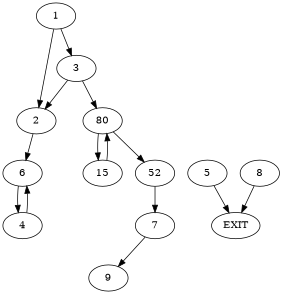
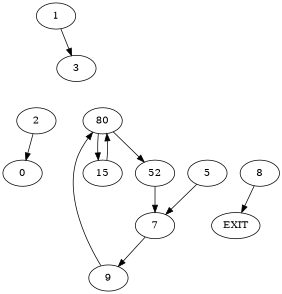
  digraph {
    1
    2
    3
    n4 [label=EXIT]
-   6
-   4
+   6 [label=0]
    5
    7
    9
    8
    n11 [label=80]
    n12 [label=15]
    n13 [label=52]
-   1 -> 2
    1 -> 3
    2 -> 6
-   3 -> 2
-   6 -> 4
-   4 -> 6
-   5 -> n4
+   5 -> 7
    7 -> 9
-   3 -> n11
+   9 -> n11
    8 -> n4
    n11 -> n12
    n11 -> n13
    n12 -> n11
    n13 -> 7
  }
